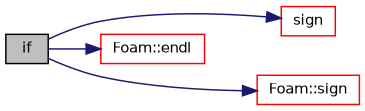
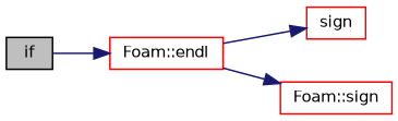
  digraph {
    rankdir=LR
    node [color=red fontname=Helvetica fontsize=10 shape=record]
    edge [color=midnightblue fontname=Helvetica fontsize=10 labelfontname=Helvetica labelfontsize=10 style=solid]
    n1 [color=black fillcolor=grey75 fontcolor=black height=0.2 label=if style=filled width=0.4]
    n2 [height=0.2 label="Foam::endl" width=0.4]
    n3 [height=0.2 label=sign width=0.4]
    n4 [height=0.2 label="Foam::sign" width=0.4]
    n1 -> n2
-   n1 -> n3
-   n1 -> n4
+   n2 -> n3
+   n2 -> n4
  }
